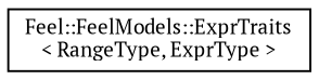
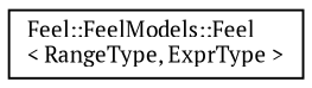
  digraph {
    rankdir=LR
    fontname="PT Serif"
-   n1 [color=black fillcolor=white fontname="PT Serif" fontsize=10 height=0.2 label="Feel::FeelModels::ExprTraits\l\< RangeType, ExprType \>" shape=record style=filled width=0.4]
+   n1 [color=black fillcolor=white fontname="PT Serif" fontsize=10 height=0.2 label="Feel::FeelModels::Feel\l\< RangeType, ExprType \>" shape=record style=filled width=0.4]
  }
